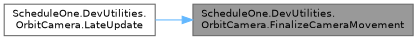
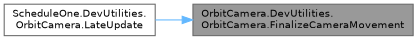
  digraph {
    rankdir=RL
    node [fontname=Helvetica fontsize=10 shape=box style=filled]
-   n1 [color=gray40 fillcolor=grey60 fontcolor=black height=0.2 label="ScheduleOne.DevUtilities.\lOrbitCamera.FinalizeCameraMovement" width=0.4]
+   n1 [color=gray40 fillcolor=grey60 fontcolor=black height=0.2 label="OrbitCamera.DevUtilities.\lOrbitCamera.FinalizeCameraMovement" width=0.4]
    n2 [color=grey40 fillcolor=white height=0.2 label="ScheduleOne.DevUtilities.\lOrbitCamera.LateUpdate" width=0.4]
    n1 -> n2 [color=steelblue1 dir=back fontname=Helvetica fontsize=10 labelfontname=Helvetica labelfontsize=10 style=solid]
  }
